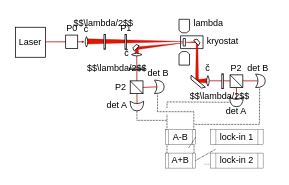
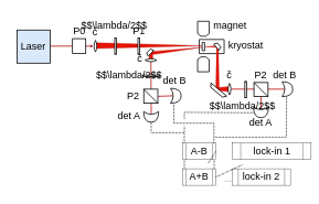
  <mxCell id="0" />
  <mxCell id="1" parent="0" />
  <mxCell id="2" value="" style="endArrow=none;html=1;rounded=0;endSize=1;targetPerimeterSpacing=6;strokeWidth=1;exitX=0.25;exitY=0.5;exitDx=0;exitDy=0;exitPerimeter=0;entryX=0.5;entryY=1;entryDx=0;entryDy=0;fillColor=#e51400;strokeColor=#B20000;" parent="1" source="43" target="41" edge="1"><mxGeometry width="50" height="50" relative="1" as="geometry"><mxPoint x="290" y="125" as="sourcePoint" /><mxPoint x="340" y="75" as="targetPoint" /></mxGeometry></mxCell>
  <mxCell id="3" value="" style="verticalLabelPosition=bottom;verticalAlign=top;html=1;shape=mxgraph.basic.rect;fillColor2=none;strokeWidth=1;size=20;indent=5;" parent="1" vertex="1"><mxGeometry x="240" y="47" width="30" height="17" as="geometry" /></mxCell>
  <mxCell id="4" value="" style="shape=trapezoid;perimeter=trapezoidPerimeter;whiteSpace=wrap;html=1;fixedSize=1;strokeWidth=0.4;fillColor=#e51400;fontColor=#ffffff;strokeColor=#B20000;size=1.002;" parent="1" vertex="1"><mxGeometry x="260" y="55" width="4" height="54" as="geometry" /></mxCell>
  <mxCell id="5" value="" style="triangle;whiteSpace=wrap;html=1;strokeWidth=0.4;rotation=-180;fillColor=#e51400;fontColor=#ffffff;strokeColor=#B20000;" parent="1" vertex="1"><mxGeometry x="246.5" y="54.58" width="16.5" height="2" as="geometry" /></mxCell>
  <mxCell id="6" value="" style="endArrow=none;html=1;rounded=0;endSize=1;targetPerimeterSpacing=6;strokeWidth=1;entryX=0.25;entryY=0.5;entryDx=0;entryDy=0;entryPerimeter=0;fillColor=#e51400;strokeColor=#B20000;" parent="1" target="32" edge="1"><mxGeometry width="50" height="50" relative="1" as="geometry"><mxPoint x="182" y="116" as="sourcePoint" /><mxPoint x="222" y="96" as="targetPoint" /></mxGeometry></mxCell>
  <mxCell id="7" value="" style="endArrow=none;html=1;rounded=0;endSize=1;targetPerimeterSpacing=6;strokeWidth=1;fillColor=#e51400;strokeColor=#B20000;entryX=0.898;entryY=0.503;entryDx=0;entryDy=0;entryPerimeter=0;" parent="1" target="23" edge="1"><mxGeometry width="50" height="50" relative="1" as="geometry"><mxPoint x="182" y="137" as="sourcePoint" /><mxPoint x="180" y="85" as="targetPoint" /></mxGeometry></mxCell>
  <mxCell id="8" value="" style="triangle;whiteSpace=wrap;html=1;strokeWidth=0.4;fillColor=#e51400;strokeColor=#B20000;fontColor=#ffffff;rotation=-6.6;" parent="1" vertex="1"><mxGeometry x="180" y="58.07" width="63.5" height="4" as="geometry" /></mxCell>
  <mxCell id="9" value="" style="shape=trapezoid;perimeter=trapezoidPerimeter;whiteSpace=wrap;html=1;fixedSize=1;strokeWidth=0.4;size=0.59;fillColor=#e51400;fontColor=#ffffff;strokeColor=#B20000;" parent="1" vertex="1"><mxGeometry x="179.41" y="60" width="4.59" height="10" as="geometry" /></mxCell>
  <mxCell id="10" value="" style="triangle;whiteSpace=wrap;html=1;strokeWidth=0.4;fillColor=#e51400;strokeColor=#B20000;fontColor=#ffffff;" parent="1" vertex="1"><mxGeometry x="115" y="51" width="128" height="7" as="geometry" /></mxCell>
  <mxCell id="11" value="P0" style="text;html=1;align=center;verticalAlign=middle;resizable=0;points=[];autosize=1;strokeColor=none;fillColor=none;" parent="1" vertex="1"><mxGeometry x="80" y="27" width="30" height="20" as="geometry" /></mxCell>
  <mxCell id="12" value="" style="whiteSpace=wrap;html=1;shape=mxgraph.basic.pointed_oval;" parent="1" vertex="1"><mxGeometry x="112.41" y="48" width="4.59" height="14" as="geometry" /></mxCell>
  <mxCell id="13" value="" style="shape=loopLimit;whiteSpace=wrap;html=1;size=4;" parent="1" vertex="1"><mxGeometry x="238" y="68" width="14" height="18" as="geometry" /></mxCell>
  <mxCell id="14" value="" style="shape=loopLimit;whiteSpace=wrap;html=1;size=4;rotation=-180;" parent="1" vertex="1"><mxGeometry x="238" y="25" width="14" height="18" as="geometry" /></mxCell>
  <mxCell id="15" value="" style="endArrow=classic;html=1;rounded=0;strokeWidth=1;endSize=1;entryX=-0.071;entryY=0.499;entryDx=0;entryDy=0;entryPerimeter=0;fillColor=#e51400;strokeColor=#B20000;" parent="1" target="12" edge="1"><mxGeometry width="50" height="50" relative="1" as="geometry"><mxPoint x="60" y="55" as="sourcePoint" /><mxPoint x="136" y="55" as="targetPoint" /></mxGeometry></mxCell>
  <mxCell id="16" value="" style="shape=trapezoid;perimeter=trapezoidPerimeter;whiteSpace=wrap;html=1;fixedSize=1;rotation=-45;size=1.54;" parent="1" vertex="1"><mxGeometry x="175.46" y="60.17" width="9.5" height="4.17" as="geometry" /></mxCell>
  <mxCell id="17" value="" style="rounded=0;whiteSpace=wrap;html=1;" parent="1" vertex="1"><mxGeometry x="172" y="90" width="19.79" height="2" as="geometry" /></mxCell>
  <mxCell id="18" value="č" style="text;html=1;align=center;verticalAlign=middle;resizable=0;points=[];autosize=1;strokeColor=none;fillColor=none;" parent="1" vertex="1"><mxGeometry x="103.7" y="29" width="20" height="20" as="geometry" /></mxCell>
- <mxCell id="19" value="lambda" style="text;html=1;align=center;verticalAlign=middle;resizable=0;points=[];autosize=1;strokeColor=none;fillColor=none;" parent="1" vertex="1"><mxGeometry x="246.5" width="60" height="20" as="geometry" y="20" /></mxCell>
+ <mxCell id="19" value="magnet" style="text;html=1;align=center;verticalAlign=middle;resizable=0;points=[];autosize=1;strokeColor=none;fillColor=none;" parent="1" vertex="1"><mxGeometry x="246.5" width="60" height="20" as="geometry" y="20" /></mxCell>
  <mxCell id="20" value="kryostat" style="text;html=1;align=center;verticalAlign=middle;resizable=0;points=[];autosize=1;strokeColor=none;fillColor=none;" parent="1" vertex="1"><mxGeometry x="266" y="45" width="60" height="20" as="geometry" /></mxCell>
  <mxCell id="21" value="" style="rounded=0;whiteSpace=wrap;html=1;rotation=90;" parent="1" vertex="1"><mxGeometry x="129.1" y="54" width="19.79" height="2" as="geometry" /></mxCell>
  <mxCell id="22" value="" style="rounded=0;whiteSpace=wrap;html=1;rotation=90;" parent="1" vertex="1"><mxGeometry x="157.1" y="54" width="19.79" height="2" as="geometry" /></mxCell>
  <mxCell id="23" value="" style="whiteSpace=wrap;html=1;shape=mxgraph.basic.pointed_oval;rotation=90;" parent="1" vertex="1"><mxGeometry x="179.41" y="65" width="4.59" height="14" as="geometry" /></mxCell>
  <mxCell id="24" value="" style="rounded=0;whiteSpace=wrap;html=1;" parent="1" vertex="1"><mxGeometry x="87" y="46" width="16" height="18" as="geometry" /></mxCell>
- <mxCell id="25" value="Laser" style="whiteSpace=wrap;html=1;aspect=fixed;" parent="1" vertex="1"><mxGeometry y="35.58" width="40" height="40" as="geometry" x="20" /></mxCell>
+ <mxCell id="25" value="Laser" style="whiteSpace=wrap;html=1;aspect=fixed;fillColor=#dae8fc;" parent="1" vertex="1"><mxGeometry y="35.58" width="40" height="40" as="geometry" x="20" /></mxCell>
  <mxCell id="26" value="" style="verticalLabelPosition=bottom;verticalAlign=top;html=1;shape=mxgraph.basic.rect;fillColor2=none;strokeWidth=1;size=20;indent=5;" parent="1" vertex="1"><mxGeometry x="243.5" y="50.58" width="3" height="10" as="geometry" /></mxCell>
  <mxCell id="27" value="" style="whiteSpace=wrap;html=1;aspect=fixed;strokeWidth=1;" parent="1" vertex="1"><mxGeometry x="173" y="107" width="17" height="17" as="geometry" /></mxCell>
  <mxCell id="28" value="" style="endArrow=none;html=1;rounded=0;endSize=1;targetPerimeterSpacing=6;strokeWidth=1;exitX=0;exitY=0;exitDx=0;exitDy=0;entryX=1;entryY=1;entryDx=0;entryDy=0;" parent="1" source="27" target="27" edge="1"><mxGeometry width="50" height="50" relative="1" as="geometry"><mxPoint x="170" y="115" as="sourcePoint" /><mxPoint x="220" y="65" as="targetPoint" /></mxGeometry></mxCell>
  <mxCell id="29" value="P1" style="text;html=1;align=center;verticalAlign=middle;resizable=0;points=[];autosize=1;strokeColor=none;fillColor=none;" parent="1" vertex="1"><mxGeometry x="152" y="27" width="30" height="20" as="geometry" /></mxCell>
  <mxCell id="30" value="$$\lambda/2$$" style="text;html=1;align=center;verticalAlign=middle;resizable=0;points=[];autosize=1;strokeColor=none;fillColor=none;" parent="1" vertex="1"><mxGeometry x="92" y="21" width="90" height="20" as="geometry" /></mxCell>
  <mxCell id="31" value="" style="shape=xor;whiteSpace=wrap;html=1;strokeWidth=1;rotation=90;" parent="1" vertex="1"><mxGeometry x="175.47" y="131.53" width="12.84" height="18" as="geometry" /></mxCell>
  <mxCell id="32" value="" style="shape=xor;whiteSpace=wrap;html=1;strokeWidth=1;rotation=0;" parent="1" vertex="1"><mxGeometry x="205.33" y="106" width="12.84" height="18" as="geometry" /></mxCell>
  <mxCell id="33" value="det A" style="text;html=1;align=center;verticalAlign=middle;resizable=0;points=[];autosize=1;strokeColor=none;fillColor=none;" parent="1" vertex="1"><mxGeometry x="135.46" y="129.53" width="40" height="20" as="geometry" /></mxCell>
  <mxCell id="34" value="det B" style="text;html=1;align=center;verticalAlign=middle;resizable=0;points=[];autosize=1;strokeColor=none;fillColor=none;" parent="1" vertex="1"><mxGeometry x="190" y="87.09" width="40" height="20" as="geometry" /></mxCell>
  <mxCell id="35" value="" style="shape=trapezoid;perimeter=trapezoidPerimeter;whiteSpace=wrap;html=1;fixedSize=1;rotation=50;size=1.54;" parent="1" vertex="1"><mxGeometry x="257.5" y="52.92" width="9.5" height="4.17" as="geometry" /></mxCell>
  <mxCell id="36" value="" style="shape=trapezoid;perimeter=trapezoidPerimeter;whiteSpace=wrap;html=1;fixedSize=1;strokeWidth=0.4;rotation=-90;size=1.43;fillColor=#e51400;fontColor=#ffffff;strokeColor=#B20000;" parent="1" vertex="1"><mxGeometry x="264.5" y="98.5" width="6" height="17" as="geometry" /></mxCell>
  <mxCell id="37" value="" style="whiteSpace=wrap;html=1;shape=mxgraph.basic.pointed_oval;" parent="1" vertex="1"><mxGeometry x="274.2" y="100" width="4.59" height="14" as="geometry" /></mxCell>
  <mxCell id="38" value="" style="shape=trapezoid;perimeter=trapezoidPerimeter;whiteSpace=wrap;html=1;fixedSize=1;rotation=-140;size=3.214;" parent="1" vertex="1"><mxGeometry x="249.87" y="107" width="24.76" height="4.17" as="geometry" /></mxCell>
  <mxCell id="39" value="" style="endArrow=none;html=1;rounded=0;endSize=1;targetPerimeterSpacing=6;strokeWidth=1;fillColor=#e51400;strokeColor=#B20000;exitX=0.987;exitY=0.496;exitDx=0;exitDy=0;exitPerimeter=0;" parent="1" source="37" edge="1"><mxGeometry width="50" height="50" relative="1" as="geometry"><mxPoint x="315" y="109" as="sourcePoint" /><mxPoint x="343" y="107" as="targetPoint" /></mxGeometry></mxCell>
  <mxCell id="40" value="" style="rounded=0;whiteSpace=wrap;html=1;rotation=90;" parent="1" vertex="1"><mxGeometry x="286.1" y="106.5" width="19.79" height="2" as="geometry" /></mxCell>
  <mxCell id="41" value="" style="whiteSpace=wrap;html=1;aspect=fixed;strokeWidth=1;" parent="1" vertex="1"><mxGeometry x="306" y="99" width="17" height="17" as="geometry" /></mxCell>
  <mxCell id="42" value="" style="endArrow=none;html=1;rounded=0;endSize=1;targetPerimeterSpacing=6;strokeWidth=1;exitX=0;exitY=0;exitDx=0;exitDy=0;entryX=1;entryY=1;entryDx=0;entryDy=0;" parent="1" source="41" target="41" edge="1"><mxGeometry width="50" height="50" relative="1" as="geometry"><mxPoint x="303" y="109" as="sourcePoint" /><mxPoint x="353" y="59" as="targetPoint" /></mxGeometry></mxCell>
  <mxCell id="43" value="" style="shape=xor;whiteSpace=wrap;html=1;strokeWidth=1;rotation=90;" parent="1" vertex="1"><mxGeometry x="308.08" y="126" width="12.84" height="18" as="geometry" /></mxCell>
  <mxCell id="44" value="" style="shape=xor;whiteSpace=wrap;html=1;strokeWidth=1;rotation=0;" parent="1" vertex="1"><mxGeometry x="340" y="98" width="12.84" height="18" as="geometry" /></mxCell>
  <mxCell id="45" value="det B" style="text;html=1;align=center;verticalAlign=middle;resizable=0;points=[];autosize=1;strokeColor=none;fillColor=none;" parent="1" vertex="1"><mxGeometry x="323" y="80.09" width="40" height="20" as="geometry" /></mxCell>
  <mxCell id="46" value="det A" style="text;html=1;align=center;verticalAlign=middle;resizable=0;points=[];autosize=1;strokeColor=none;fillColor=none;" parent="1" vertex="1"><mxGeometry x="293.5" y="138.17" width="40" height="20" as="geometry" /></mxCell>
  <mxCell id="47" value="č" style="text;html=1;align=center;verticalAlign=middle;resizable=0;points=[];autosize=1;strokeColor=none;fillColor=none;" parent="1" vertex="1"><mxGeometry x="158" y="61" width="20" height="20" as="geometry" /></mxCell>
  <mxCell id="48" value="č" style="text;html=1;align=center;verticalAlign=middle;resizable=0;points=[];autosize=1;strokeColor=none;fillColor=none;" parent="1" vertex="1"><mxGeometry x="266.1" y="81" width="20" height="20" as="geometry" /></mxCell>
  <mxCell id="49" value="A-B" style="shape=process;whiteSpace=wrap;html=1;backgroundOutline=1;strokeWidth=0.4;" parent="1" vertex="1"><mxGeometry x="220" y="172.18" width="40" height="20" as="geometry" /></mxCell>
  <mxCell id="50" value="A+B" style="shape=process;whiteSpace=wrap;html=1;backgroundOutline=1;strokeWidth=0.4;" parent="1" vertex="1"><mxGeometry x="220" y="203.18" width="40" height="20" as="geometry" /></mxCell>
  <mxCell id="51" value="" style="endArrow=none;dashed=1;html=1;rounded=0;endSize=1;targetPerimeterSpacing=6;strokeWidth=1;exitX=1;exitY=0.5;exitDx=0;exitDy=0;exitPerimeter=0;entryX=0.049;entryY=-0.024;entryDx=0;entryDy=0;edgeStyle=orthogonalEdgeStyle;dashPattern=1 1;entryPerimeter=0;" parent="1" source="31" target="49" edge="1"><mxGeometry width="50" height="50" relative="1" as="geometry"><mxPoint x="270" y="185" as="sourcePoint" /><mxPoint x="320" y="135" as="targetPoint" /></mxGeometry></mxCell>
  <mxCell id="52" value="" style="endArrow=none;dashed=1;html=1;dashPattern=1 1;strokeWidth=1;rounded=0;endSize=1;targetPerimeterSpacing=6;entryX=0.309;entryY=1.056;entryDx=0;entryDy=0;entryPerimeter=0;exitX=0.942;exitY=-0.002;exitDx=0;exitDy=0;edgeStyle=orthogonalEdgeStyle;exitPerimeter=0;" parent="1" source="49" target="32" edge="1"><mxGeometry width="50" height="50" relative="1" as="geometry"><mxPoint x="270" y="185" as="sourcePoint" /><mxPoint x="320" y="135" as="targetPoint" /></mxGeometry></mxCell>
  <mxCell id="53" value="" style="endArrow=none;dashed=1;html=1;dashPattern=1 1;strokeWidth=1;rounded=0;endSize=1;targetPerimeterSpacing=6;entryX=0.049;entryY=1.012;entryDx=0;entryDy=0;entryPerimeter=0;" parent="1" target="49" edge="1"><mxGeometry width="50" height="50" relative="1" as="geometry"><mxPoint x="222" y="203" as="sourcePoint" /><mxPoint x="260" y="145" as="targetPoint" /></mxGeometry></mxCell>
  <mxCell id="54" value="" style="endArrow=none;dashed=1;html=1;dashPattern=1 1;strokeWidth=1;rounded=0;endSize=1;targetPerimeterSpacing=6;entryX=0.049;entryY=1.012;entryDx=0;entryDy=0;entryPerimeter=0;" parent="1" edge="1"><mxGeometry width="50" height="50" relative="1" as="geometry"><mxPoint x="258" y="203" as="sourcePoint" /><mxPoint x="257.96" y="192.42" as="targetPoint" /></mxGeometry></mxCell>
  <mxCell id="55" value="" style="endArrow=none;dashed=1;html=1;dashPattern=1 1;strokeWidth=1;rounded=0;endSize=1;targetPerimeterSpacing=6;entryX=0.543;entryY=0.955;entryDx=0;entryDy=0;entryPerimeter=0;" parent="1" target="43" edge="1"><mxGeometry width="50" height="50" relative="1" as="geometry"><mxPoint x="222" y="143" as="sourcePoint" /><mxPoint x="310" y="155" as="targetPoint" /><Array as="points"><mxPoint x="222" y="135" /></Array></mxGeometry></mxCell>
  <mxCell id="56" value="" style="endArrow=none;dashed=1;html=1;dashPattern=1 1;strokeWidth=1;rounded=0;endSize=1;targetPerimeterSpacing=6;" parent="1" edge="1"><mxGeometry width="50" height="50" relative="1" as="geometry"><mxPoint x="222" y="159" as="sourcePoint" /><mxPoint x="222" y="152" as="targetPoint" /></mxGeometry></mxCell>
  <mxCell id="57" value="" style="endArrow=none;dashed=1;html=1;dashPattern=1 1;strokeWidth=1;rounded=0;endSize=1;targetPerimeterSpacing=6;entryX=0.422;entryY=1.006;entryDx=0;entryDy=0;entryPerimeter=0;" parent="1" target="44" edge="1"><mxGeometry width="50" height="50" relative="1" as="geometry"><mxPoint x="259" y="165" as="sourcePoint" /><mxPoint x="290" y="115" as="targetPoint" /><Array as="points"><mxPoint x="345" y="165" /></Array></mxGeometry></mxCell>
- <mxCell id="58" value="lock-in 1" style="shape=process;whiteSpace=wrap;html=1;backgroundOutline=1;strokeWidth=0.4;" parent="1" vertex="1"><mxGeometry x="280" y="172.18" width="70" height="20" as="geometry" /></mxCell>
+ <mxCell id="58" value="lock-in 1" style="shape=process;whiteSpace=wrap;html=1;backgroundOutline=1;strokeWidth=0.4;" parent="1" vertex="1"><mxGeometry x="280" y="172.18" width="95" height="20" as="geometry" /></mxCell>
  <mxCell id="59" value="lock-in 2" style="shape=process;whiteSpace=wrap;html=1;backgroundOutline=1;strokeWidth=0.4;" parent="1" vertex="1"><mxGeometry x="280" y="203.18" width="70" height="20" as="geometry" /></mxCell>
  <mxCell id="60" value="" style="endArrow=none;dashed=1;html=1;dashPattern=1 1;strokeWidth=1;rounded=0;endSize=1;targetPerimeterSpacing=6;exitX=1;exitY=0.5;exitDx=0;exitDy=0;" parent="1" source="49" target="50" edge="1"><mxGeometry width="50" height="50" relative="1" as="geometry"><mxPoint x="240" y="185" as="sourcePoint" /><mxPoint x="290" y="135" as="targetPoint" /></mxGeometry></mxCell>
  <mxCell id="61" value="" style="endArrow=none;dashed=1;html=1;dashPattern=1 1;strokeWidth=1;rounded=0;endSize=1;targetPerimeterSpacing=6;exitX=1;exitY=0.5;exitDx=0;exitDy=0;" parent="1" source="50" target="58" edge="1"><mxGeometry width="50" height="50" relative="1" as="geometry"><mxPoint x="270" y="192.18" as="sourcePoint" /><mxPoint x="290" y="192.18" as="targetPoint" /></mxGeometry></mxCell>
  <mxCell id="62" value="" style="endArrow=none;html=1;rounded=0;endSize=1;targetPerimeterSpacing=6;strokeColor=#919191;strokeWidth=1;exitX=0;exitY=0.75;exitDx=0;exitDy=0;dashed=1;dashPattern=1 1;" parent="1" source="59" edge="1"><mxGeometry width="50" height="50" relative="1" as="geometry"><mxPoint x="170" y="185" as="sourcePoint" /><mxPoint x="270" y="218" as="targetPoint" /></mxGeometry></mxCell>
  <mxCell id="63" value="P2" style="text;html=1;align=center;verticalAlign=middle;resizable=0;points=[];autosize=1;strokeColor=none;fillColor=none;" parent="1" vertex="1"><mxGeometry x="145" y="106" width="30" height="20" as="geometry" /></mxCell>
  <mxCell id="64" value="P2" style="text;html=1;align=center;verticalAlign=middle;resizable=0;points=[];autosize=1;strokeColor=none;fillColor=none;" parent="1" vertex="1"><mxGeometry x="299" y="80" width="30" height="20" as="geometry" /></mxCell>
  <mxCell id="65" value="$$\lambda/2$$" style="text;html=1;align=center;verticalAlign=middle;resizable=0;points=[];autosize=1;strokeColor=none;fillColor=none;" vertex="1" parent="1"><mxGeometry x="110" y="81" width="90" height="20" as="geometry" /></mxCell>
  <mxCell id="66" value="$$\lambda/2$$" style="text;html=1;align=center;verticalAlign=middle;resizable=0;points=[];autosize=1;strokeColor=none;fillColor=none;" vertex="1" parent="1"><mxGeometry x="246.5" y="118.17" width="90" height="20" as="geometry" /></mxCell>
